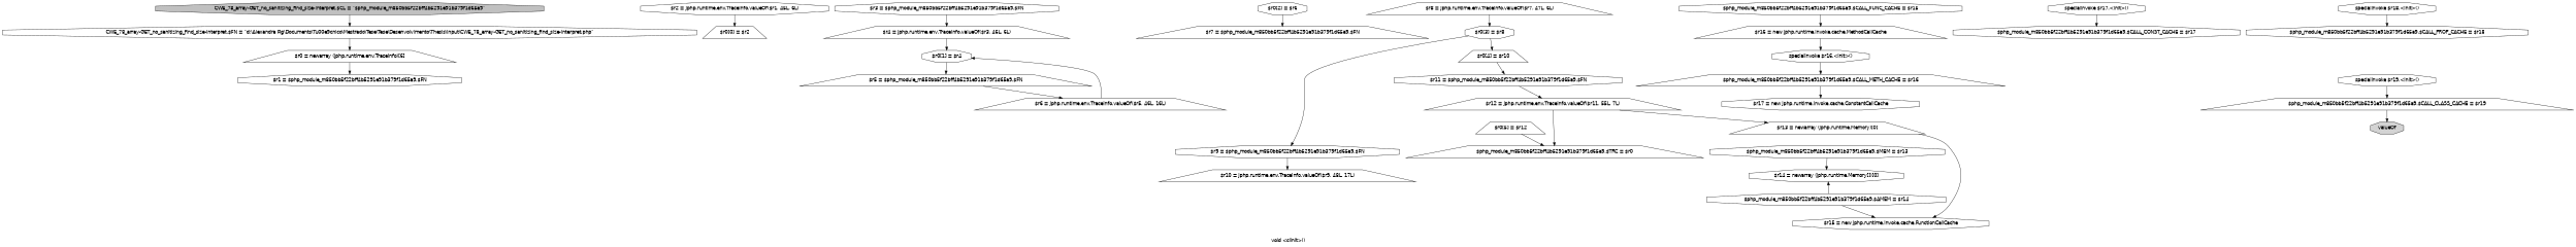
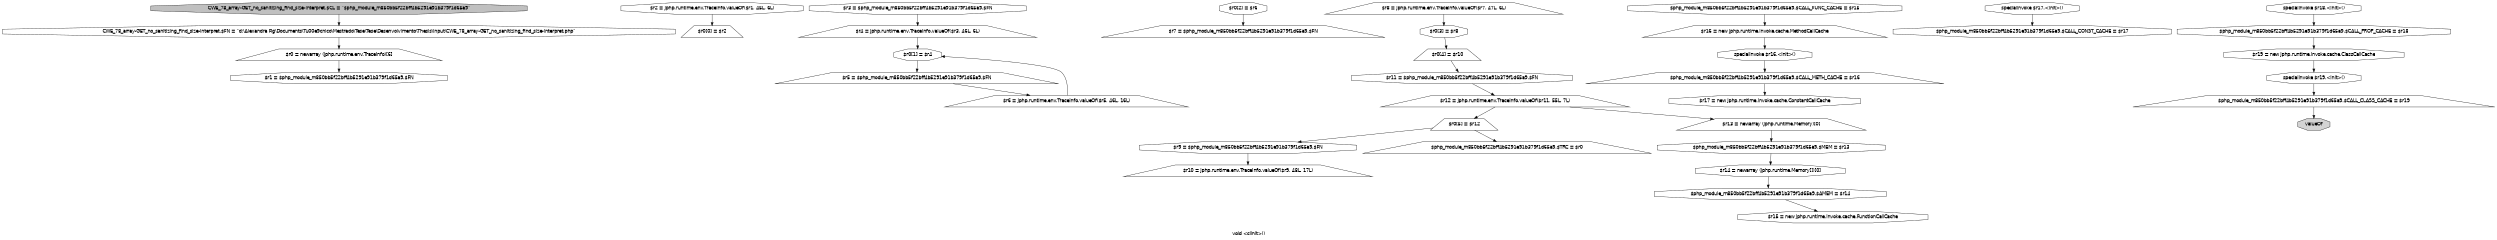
  digraph {
    fontname="DejaVu Sans"
    label="void <clinit>()"
    node [fontname="DejaVu Sans" shape=octagon]
    edge [fontname="DejaVu Sans"]
    n1 [fillcolor=gray label="CWE_78_array-GET_no_sanitizing_find_size-interpret.$CL = \"$php_module_m850bb5f22bff4b5291e91b379f1d65a9\"" style=filled]
    n2 [label="CWE_78_array-GET_no_sanitizing_find_size-interpret.$FN = \"d:\\Alexandra Fig\\Documents\\T\u00e9cnico\\Mestrado\\Tese\\Tese\\Desenvolvimento\\Thesis\\input\\CWE_78_array-GET_no_sanitizing_find_size-interpret.php\""]
    n3 [label="$r0 = newarray (jphp.runtime.env.TraceInfo)[6]" shape=trapezium]
    n4 [label="$r1 = $php_module_m850bb5f22bff4b5291e91b379f1d65a9.$FN"]
    n5 [label="$r2 = jphp.runtime.env.TraceInfo.valueOf($r1, 45L, 6L)"]
    n6 [label="$r0[0] = $r2" shape=trapezium]
    n7 [label="$r3 = $php_module_m850bb5f22bff4b5291e91b379f1d65a9.$FN"]
    n8 [label="$r4 = jphp.runtime.env.TraceInfo.valueOf($r3, 46L, 6L)" shape=trapezium]
    n9 [label="$r0[1] = $r4"]
    n10 [label="$r5 = $php_module_m850bb5f22bff4b5291e91b379f1d65a9.$FN" shape=trapezium]
    n11 [label="$r6 = jphp.runtime.env.TraceInfo.valueOf($r5, 46L, 16L)" shape=trapezium]
    n12 [label="$r0[2] = $r6"]
    n13 [label="$r7 = $php_module_m850bb5f22bff4b5291e91b379f1d65a9.$FN" shape=trapezium]
    n14 [label="$r8 = jphp.runtime.env.TraceInfo.valueOf($r7, 47L, 6L)" shape=trapezium]
    n15 [label="$r0[3] = $r8"]
    n16 [label="$r9 = $php_module_m850bb5f22bff4b5291e91b379f1d65a9.$FN"]
    n17 [label="$r0[4] = $r10" shape=trapezium]
    n18 [label="$r10 = jphp.runtime.env.TraceInfo.valueOf($r9, 48L, 17L)" shape=trapezium]
    n19 [label="$r11 = $php_module_m850bb5f22bff4b5291e91b379f1d65a9.$FN"]
    n20 [label="$r12 = jphp.runtime.env.TraceInfo.valueOf($r11, 55L, 7L)" shape=trapezium]
    n21 [label="$r0[5] = $r12" shape=trapezium]
    n22 [label="$r13 = newarray (jphp.runtime.Memory)[0]" shape=trapezium]
    n23 [label="$php_module_m850bb5f22bff4b5291e91b379f1d65a9.$TRC = $r0" shape=trapezium]
    n24 [label="$php_module_m850bb5f22bff4b5291e91b379f1d65a9.$MEM = $r13"]
    n25 [label="$r14 = newarray (jphp.runtime.Memory[])[0]"]
    n26 [label="$php_module_m850bb5f22bff4b5291e91b379f1d65a9.$AMEM = $r14"]
    n27 [label="$r15 = new jphp.runtime.invoke.cache.FunctionCallCache"]
    n28 [label="$php_module_m850bb5f22bff4b5291e91b379f1d65a9.$CALL_FUNC_CACHE = $r15"]
    n29 [label="$r16 = new jphp.runtime.invoke.cache.MethodCallCache" shape=trapezium]
    n30 [label="specialinvoke $r16.<init>()"]
    n31 [label="$php_module_m850bb5f22bff4b5291e91b379f1d65a9.$CALL_METH_CACHE = $r16" shape=trapezium]
    n32 [label="$r17 = new jphp.runtime.invoke.cache.ConstantCallCache"]
    n33 [label="specialinvoke $r17.<init>()"]
    n34 [label="$php_module_m850bb5f22bff4b5291e91b379f1d65a9.$CALL_CONST_CACHE = $r17"]
    n35 [label="specialinvoke $r18.<init>()"]
    n36 [label="$php_module_m850bb5f22bff4b5291e91b379f1d65a9.$CALL_PROP_CACHE = $r18"]
+   n37 [label="$r19 = new jphp.runtime.invoke.cache.ClassCallCache"]
    n38 [label="specialinvoke $r19.<init>()"]
    n39 [label="$php_module_m850bb5f22bff4b5291e91b379f1d65a9.$CALL_CLASS_CACHE = $r19" shape=trapezium]
    n40 [fillcolor=lightgray label=valueOf style=filled]
    n1 -> n2
    n2 -> n3
    n3 -> n4
    n5 -> n6
    n7 -> n8
    n8 -> n9
    n9 -> n10
    n10 -> n11
    n11 -> n9
    n12 -> n13
    n14 -> n15
-   n15 -> n16
+   n21 -> n16
    n15 -> n17
    n16 -> n18
    n17 -> n19
    n19 -> n20
-   n20 -> n23
+   n20 -> n21
    n20 -> n22
    n21 -> n23
-   n22 -> n27
+   n22 -> n24
    n24 -> n25
-   n26 -> n25
+   n25 -> n26
    n26 -> n27
    n28 -> n29
    n29 -> n30
    n30 -> n31
    n31 -> n32
    n33 -> n34
    n35 -> n36
+   n36 -> n37
+   n37 -> n38
    n38 -> n39
    n39 -> n40
  }
